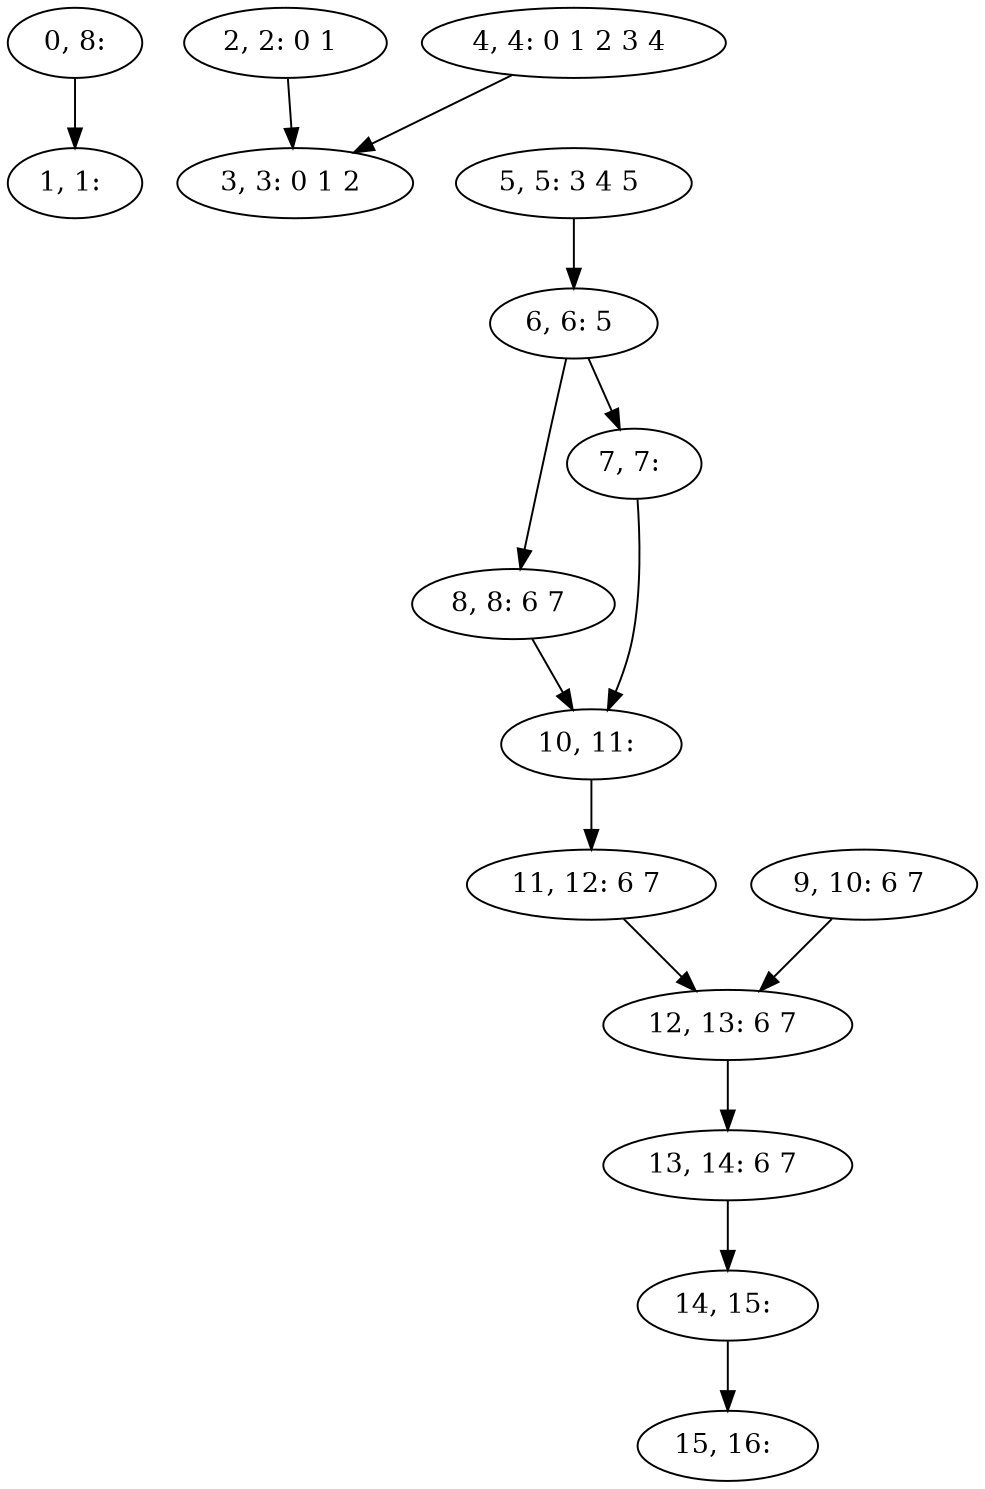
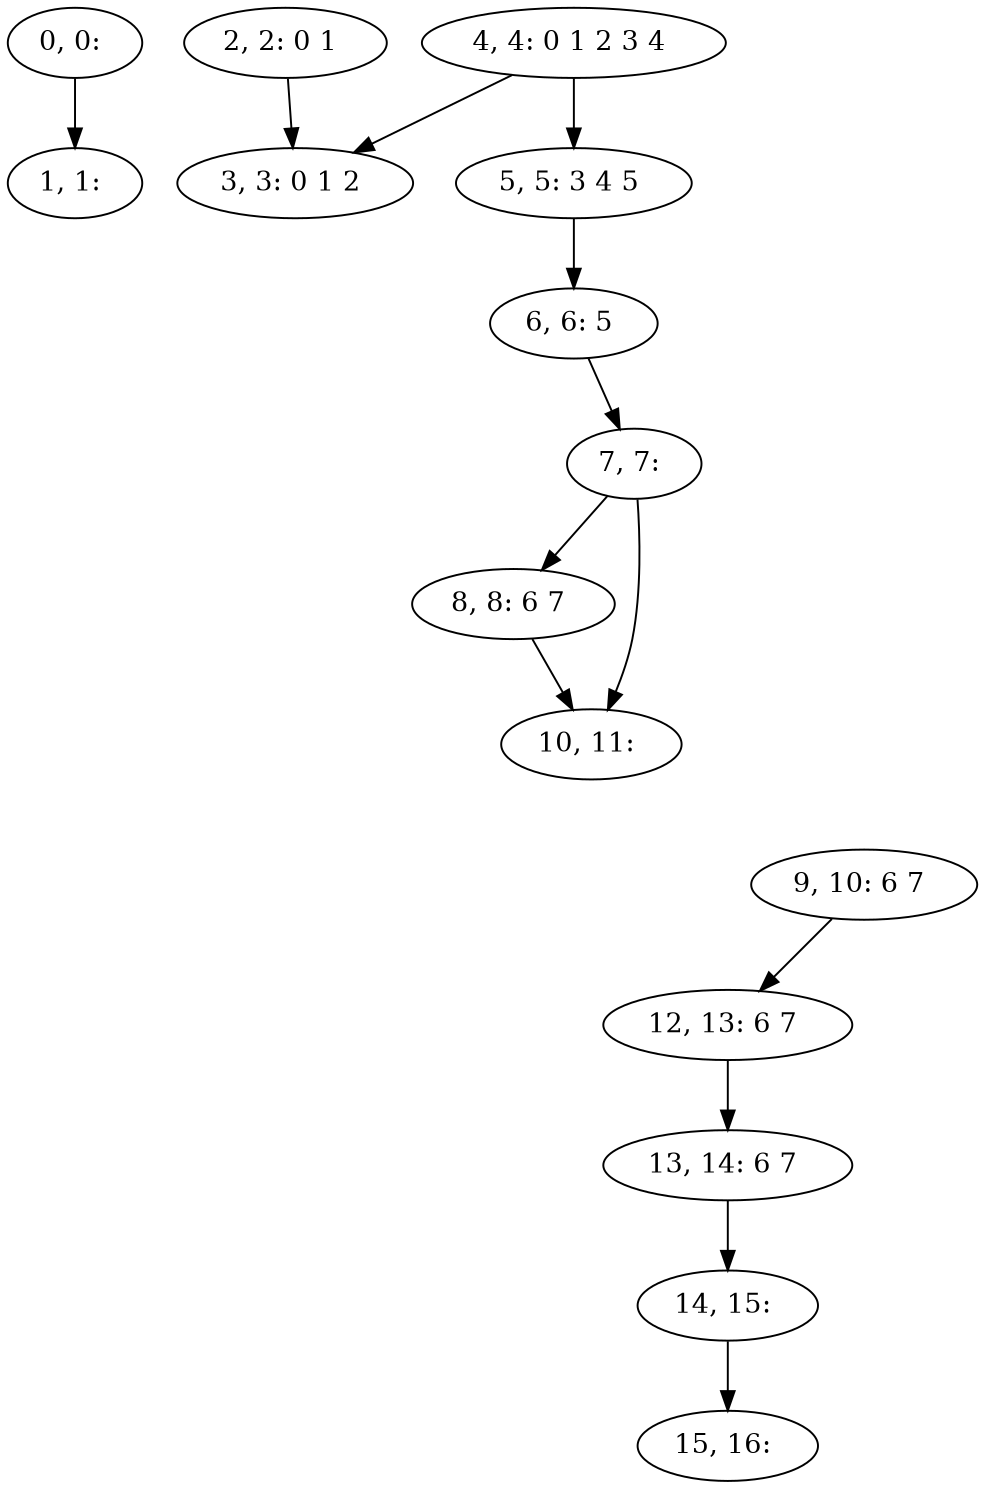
  digraph {
-   n1 [label="0, 8:"]
+   n1 [label="0, 0: "]
    n2 [label="1, 1: "]
    n3 [label="2, 2: 0 1 "]
    n4 [label="3, 3: 0 1 2 "]
    n5 [label="4, 4: 0 1 2 3 4 "]
    n6 [label="5, 5: 3 4 5 "]
    n7 [label="6, 6: 5 "]
    n8 [label="7, 7: "]
    n9 [label="8, 8: 6 7 "]
    n10 [label="10, 11: "]
-   n11 [label="11, 12: 6 7 "]
    n12 [label="9, 10: 6 7 "]
    n13 [label="12, 13: 6 7 "]
    n14 [label="13, 14: 6 7 "]
    n15 [label="14, 15: "]
    n16 [label="15, 16: "]
    n1 -> n2
    n3 -> n4
    n5 -> n4
+   n5 -> n6
    n6 -> n7
    n7 -> n8
-   n7 -> n9
+   n8 -> n9
    n8 -> n10
    n9 -> n10
-   n10 -> n11
-   n11 -> n13
    n12 -> n13
    n13 -> n14
    n14 -> n15
    n15 -> n16
  }
